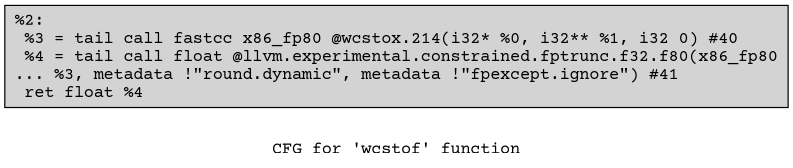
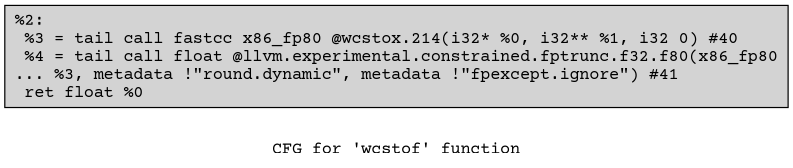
  digraph {
    label="CFG for 'wcstof' function"
    fontname="Courier Prime"
-   n1 [label="{%2:\l  %3 = tail call fastcc x86_fp80 @wcstox.214(i32* %0, i32** %1, i32 0) #40\l  %4 = tail call float @llvm.experimental.constrained.fptrunc.f32.f80(x86_fp80\l... %3, metadata !\"round.dynamic\", metadata !\"fpexcept.ignore\") #41\l  ret float %4\l}" shape=record style=filled fillcolor=lightgrey fontname="Courier Prime"]
+   n1 [label="{%2:\l  %3 = tail call fastcc x86_fp80 @wcstox.214(i32* %0, i32** %1, i32 0) #40\l  %4 = tail call float @llvm.experimental.constrained.fptrunc.f32.f80(x86_fp80\l... %3, metadata !\"round.dynamic\", metadata !\"fpexcept.ignore\") #41\l  ret float %0\l}" shape=record style=filled fillcolor=lightgrey fontname="Courier Prime"]
  }
